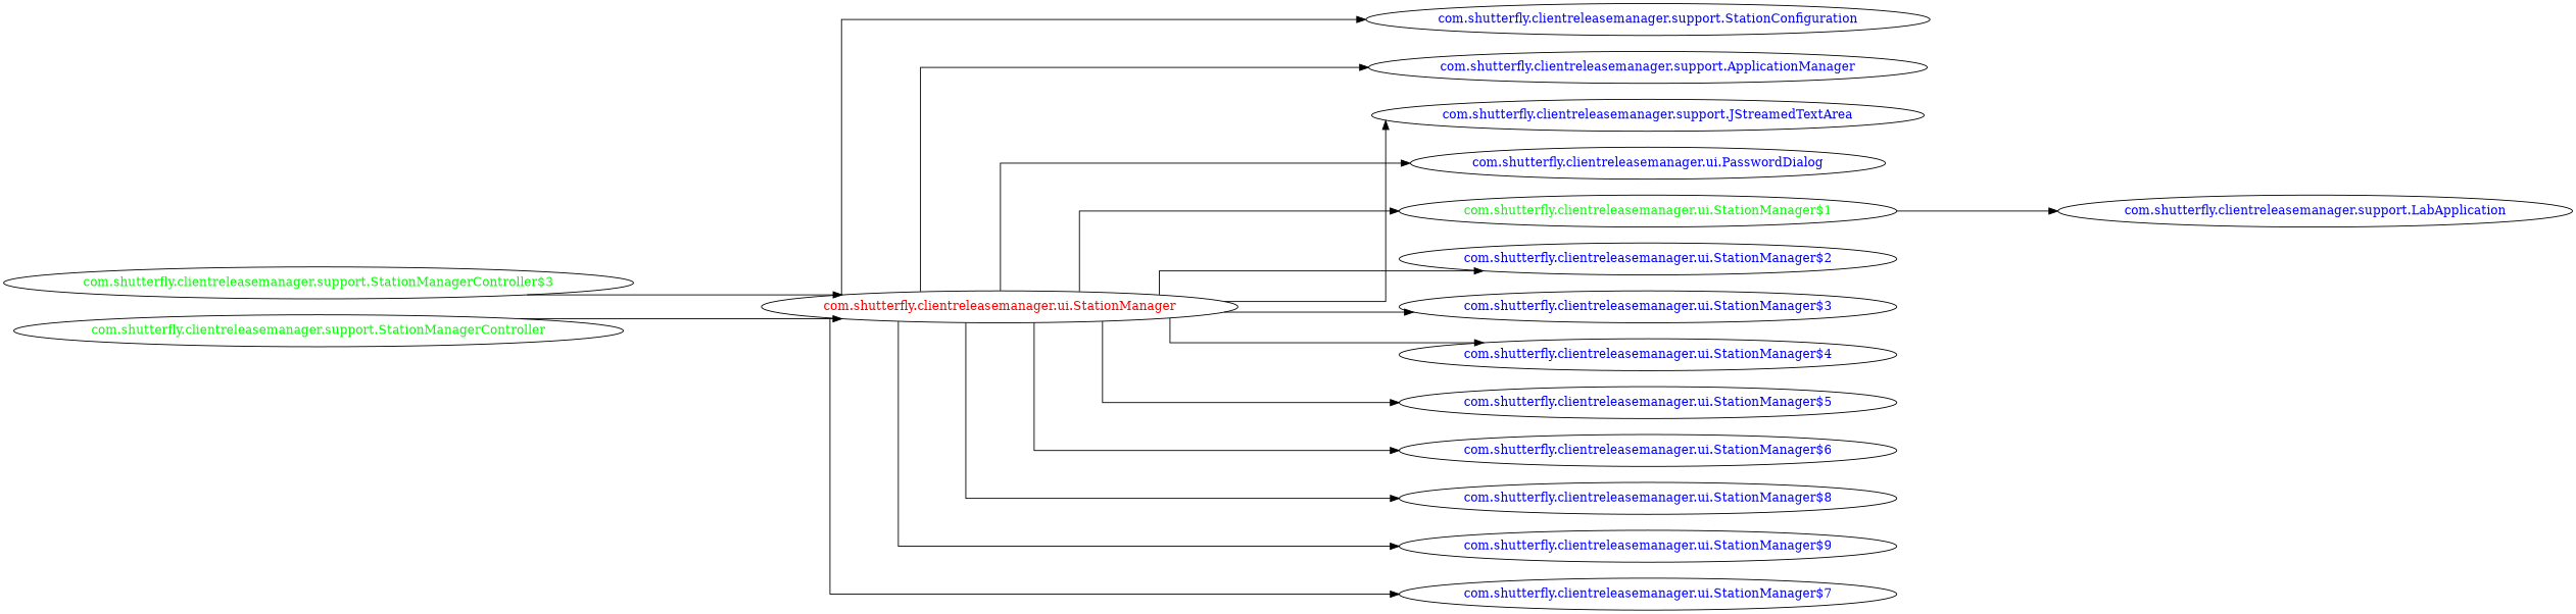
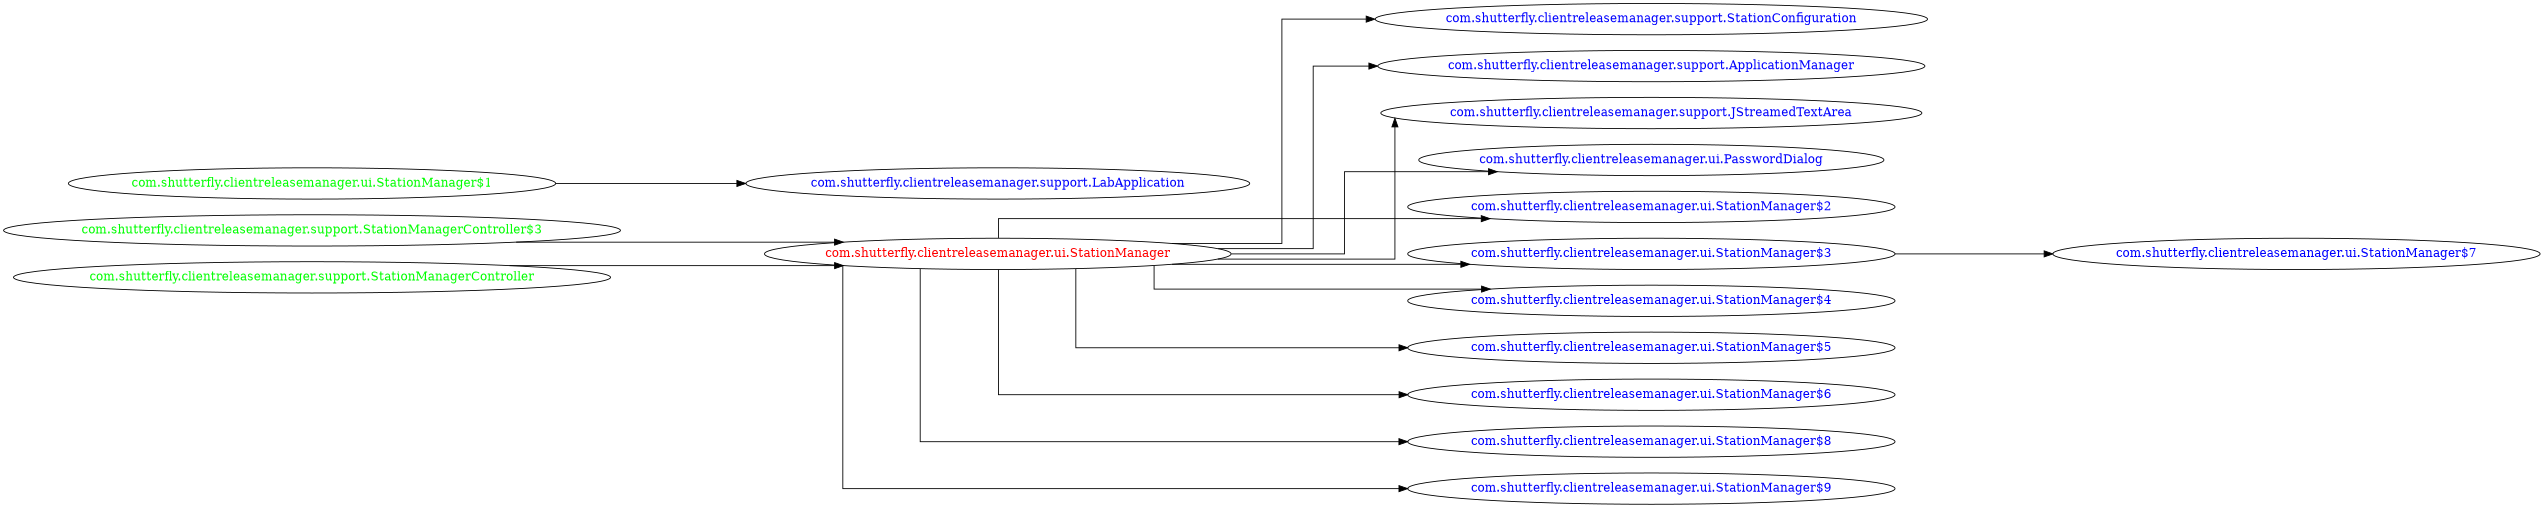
  digraph {
    concentrate=true
    rankdir=LR
    ranksep=2.0
    splines=ortho
    node [fontcolor=blue]
    "com.shutterfly.clientreleasemanager.ui.StationManager" [fontcolor=red]
    "com.shutterfly.clientreleasemanager.support.StationConfiguration"
    "com.shutterfly.clientreleasemanager.support.ApplicationManager"
    "com.shutterfly.clientreleasemanager.support.JStreamedTextArea"
    "com.shutterfly.clientreleasemanager.ui.PasswordDialog"
    "com.shutterfly.clientreleasemanager.ui.StationManager$1" [fontcolor=green]
    "com.shutterfly.clientreleasemanager.ui.StationManager$2"
    "com.shutterfly.clientreleasemanager.ui.StationManager$3"
    "com.shutterfly.clientreleasemanager.ui.StationManager$4"
    "com.shutterfly.clientreleasemanager.ui.StationManager$5"
    "com.shutterfly.clientreleasemanager.ui.StationManager$6"
    "com.shutterfly.clientreleasemanager.ui.StationManager$8"
    "com.shutterfly.clientreleasemanager.ui.StationManager$9"
    "com.shutterfly.clientreleasemanager.ui.StationManager$7"
    "com.shutterfly.clientreleasemanager.support.LabApplication"
    "com.shutterfly.clientreleasemanager.support.StationManagerController$3" [fontcolor=green]
    "com.shutterfly.clientreleasemanager.support.StationManagerController" [fontcolor=green]
    "com.shutterfly.clientreleasemanager.ui.StationManager" -> "com.shutterfly.clientreleasemanager.support.StationConfiguration"
    "com.shutterfly.clientreleasemanager.ui.StationManager" -> "com.shutterfly.clientreleasemanager.support.ApplicationManager"
    "com.shutterfly.clientreleasemanager.ui.StationManager" -> "com.shutterfly.clientreleasemanager.support.JStreamedTextArea"
    "com.shutterfly.clientreleasemanager.ui.StationManager" -> "com.shutterfly.clientreleasemanager.ui.PasswordDialog"
-   "com.shutterfly.clientreleasemanager.ui.StationManager" -> "com.shutterfly.clientreleasemanager.ui.StationManager$1"
    "com.shutterfly.clientreleasemanager.ui.StationManager" -> "com.shutterfly.clientreleasemanager.ui.StationManager$2"
    "com.shutterfly.clientreleasemanager.ui.StationManager" -> "com.shutterfly.clientreleasemanager.ui.StationManager$3"
    "com.shutterfly.clientreleasemanager.ui.StationManager" -> "com.shutterfly.clientreleasemanager.ui.StationManager$4"
    "com.shutterfly.clientreleasemanager.ui.StationManager" -> "com.shutterfly.clientreleasemanager.ui.StationManager$5"
    "com.shutterfly.clientreleasemanager.ui.StationManager" -> "com.shutterfly.clientreleasemanager.ui.StationManager$6"
    "com.shutterfly.clientreleasemanager.ui.StationManager" -> "com.shutterfly.clientreleasemanager.ui.StationManager$8"
    "com.shutterfly.clientreleasemanager.ui.StationManager" -> "com.shutterfly.clientreleasemanager.ui.StationManager$9"
-   "com.shutterfly.clientreleasemanager.ui.StationManager" -> "com.shutterfly.clientreleasemanager.ui.StationManager$7"
+   "com.shutterfly.clientreleasemanager.ui.StationManager$3" -> "com.shutterfly.clientreleasemanager.ui.StationManager$7"
    "com.shutterfly.clientreleasemanager.ui.StationManager$1" -> "com.shutterfly.clientreleasemanager.support.LabApplication"
    "com.shutterfly.clientreleasemanager.support.StationManagerController$3" -> "com.shutterfly.clientreleasemanager.ui.StationManager"
    "com.shutterfly.clientreleasemanager.support.StationManagerController" -> "com.shutterfly.clientreleasemanager.ui.StationManager"
  }
